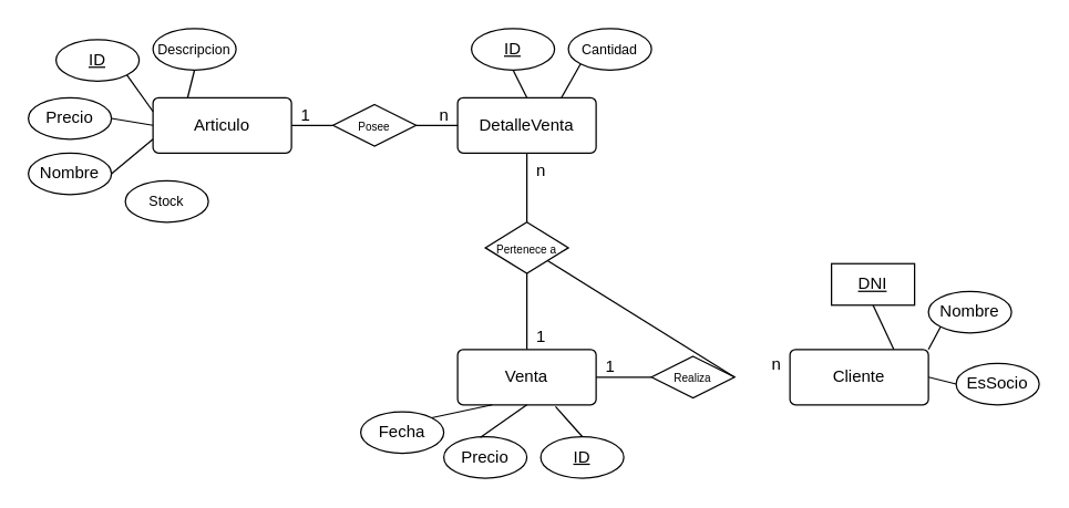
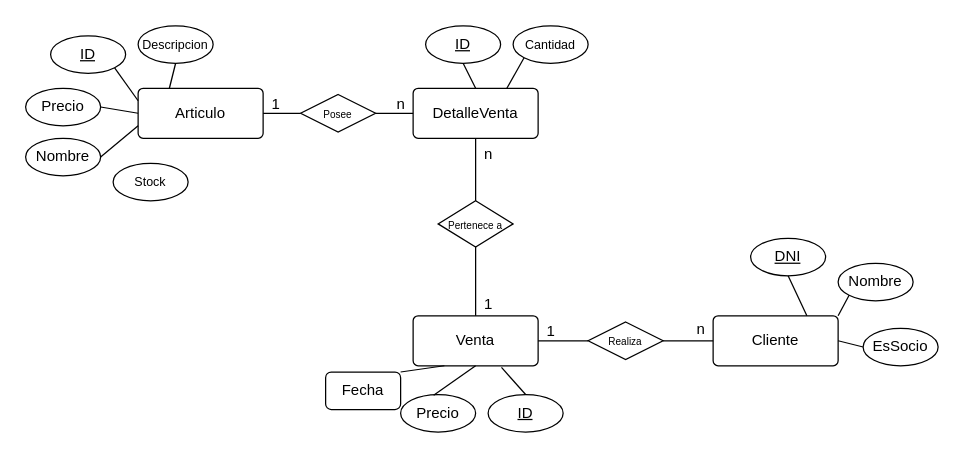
  <mxCell id="0" />
  <mxCell id="1" parent="0" />
  <mxCell id="2" value="Articulo" style="rounded=1;arcSize=10;whiteSpace=wrap;html=1;align=center;" vertex="1" parent="1"><mxGeometry x="110" y="70" width="100" height="40" as="geometry" /></mxCell>
  <mxCell id="3" value="Venta" style="rounded=1;arcSize=10;whiteSpace=wrap;html=1;align=center;" vertex="1" parent="1"><mxGeometry x="330" y="252" width="100" height="40" as="geometry" /></mxCell>
  <mxCell id="4" value="Cliente" style="rounded=1;arcSize=10;whiteSpace=wrap;html=1;align=center;" vertex="1" parent="1"><mxGeometry x="570" y="252" width="100" height="40" as="geometry" /></mxCell>
  <mxCell id="5" value="&lt;font style=&quot;font-size: 8px;&quot;&gt;Realiza&lt;/font&gt;" style="shape=rhombus;perimeter=rhombusPerimeter;whiteSpace=wrap;html=1;align=center;" vertex="1" parent="1"><mxGeometry x="470" y="257" width="60" height="30" as="geometry" /></mxCell>
- <mxCell id="6" value="&lt;u&gt;DNI&lt;/u&gt;" style="whiteSpace=wrap;html=1;align=center;rounded=0;" vertex="1" parent="1"><mxGeometry x="600" y="190" width="60" height="30" as="geometry" /></mxCell>
+ <mxCell id="6" value="&lt;u&gt;DNI&lt;/u&gt;" style="ellipse;whiteSpace=wrap;html=1;align=center;" vertex="1" parent="1"><mxGeometry x="600" y="190" width="60" height="30" as="geometry" /></mxCell>
  <mxCell id="7" value="Nombre" style="ellipse;whiteSpace=wrap;html=1;align=center;" vertex="1" parent="1"><mxGeometry x="670" y="210" width="60" height="30" as="geometry" /></mxCell>
  <mxCell id="8" value="EsSocio" style="ellipse;whiteSpace=wrap;html=1;align=center;" vertex="1" parent="1"><mxGeometry x="690" y="262" width="60" height="30" as="geometry" /></mxCell>
  <mxCell id="9" value="" style="endArrow=none;html=1;rounded=0;entryX=0.75;entryY=0;entryDx=0;entryDy=0;exitX=0.5;exitY=1;exitDx=0;exitDy=0;" edge="1" parent="1" source="6" target="4"><mxGeometry relative="1" as="geometry"><mxPoint x="420" y="282" as="sourcePoint" /><mxPoint x="580" y="282" as="targetPoint" /></mxGeometry></mxCell>
  <mxCell id="10" value="" style="endArrow=none;html=1;rounded=0;entryX=1;entryY=0;entryDx=0;entryDy=0;exitX=0;exitY=1;exitDx=0;exitDy=0;" edge="1" parent="1" source="7" target="4"><mxGeometry relative="1" as="geometry"><mxPoint x="640" y="230" as="sourcePoint" /><mxPoint x="655" y="262" as="targetPoint" /></mxGeometry></mxCell>
  <mxCell id="11" value="" style="endArrow=none;html=1;rounded=0;entryX=1;entryY=0.5;entryDx=0;entryDy=0;exitX=0;exitY=0.5;exitDx=0;exitDy=0;" edge="1" parent="1" source="8" target="4"><mxGeometry relative="1" as="geometry"><mxPoint x="689" y="246" as="sourcePoint" /><mxPoint x="680" y="262" as="targetPoint" /></mxGeometry></mxCell>
  <mxCell id="12" value="&lt;u&gt;ID&lt;/u&gt;" style="ellipse;whiteSpace=wrap;html=1;align=center;" vertex="1" parent="1"><mxGeometry x="40" y="28" width="60" height="30" as="geometry" /></mxCell>
  <mxCell id="13" value="" style="endArrow=none;html=1;rounded=0;entryX=1;entryY=1;entryDx=0;entryDy=0;exitX=0;exitY=0.25;exitDx=0;exitDy=0;" edge="1" parent="1" source="2" target="12"><mxGeometry relative="1" as="geometry"><mxPoint x="145" y="80" as="sourcePoint" /><mxPoint x="140" y="48" as="targetPoint" /></mxGeometry></mxCell>
  <mxCell id="14" value="Precio" style="ellipse;whiteSpace=wrap;html=1;align=center;" vertex="1" parent="1"><mxGeometry x="20" y="70" width="60" height="30" as="geometry" /></mxCell>
  <mxCell id="15" value="" style="endArrow=none;html=1;rounded=0;entryX=1;entryY=0.5;entryDx=0;entryDy=0;exitX=0;exitY=0.5;exitDx=0;exitDy=0;" edge="1" parent="1" source="2" target="14"><mxGeometry relative="1" as="geometry"><mxPoint x="120" y="80" as="sourcePoint" /><mxPoint x="101" y="64" as="targetPoint" /></mxGeometry></mxCell>
- <mxCell id="16" value="Fecha" style="ellipse;whiteSpace=wrap;html=1;align=center;" vertex="1" parent="1"><mxGeometry x="260" y="297" width="60" height="30" as="geometry" /></mxCell>
+ <mxCell id="16" value="Fecha" style="whiteSpace=wrap;html=1;align=center;rounded=1;" vertex="1" parent="1"><mxGeometry x="260" y="297" width="60" height="30" as="geometry" /></mxCell>
  <mxCell id="17" value="&lt;font style=&quot;font-size: 12px;&quot;&gt;Precio&lt;/font&gt;" style="ellipse;whiteSpace=wrap;html=1;align=center;" vertex="1" parent="1"><mxGeometry x="320" y="315" width="60" height="30" as="geometry" /></mxCell>
  <mxCell id="18" value="&lt;u&gt;ID&lt;/u&gt;" style="ellipse;whiteSpace=wrap;html=1;align=center;" vertex="1" parent="1"><mxGeometry x="390" y="315" width="60" height="30" as="geometry" /></mxCell>
  <mxCell id="19" value="" style="endArrow=none;html=1;rounded=0;entryX=0.707;entryY=1.034;entryDx=0;entryDy=0;exitX=0.5;exitY=0;exitDx=0;exitDy=0;entryPerimeter=0;" edge="1" parent="1" source="18" target="3"><mxGeometry relative="1" as="geometry"><mxPoint x="370" y="215" as="sourcePoint" /><mxPoint x="370" y="265" as="targetPoint" /></mxGeometry></mxCell>
  <mxCell id="20" value="" style="endArrow=none;html=1;rounded=0;entryX=0.44;entryY=0.017;entryDx=0;entryDy=0;exitX=0.5;exitY=1;exitDx=0;exitDy=0;entryPerimeter=0;" edge="1" parent="1" source="3" target="17"><mxGeometry relative="1" as="geometry"><mxPoint x="440" y="330" as="sourcePoint" /><mxPoint x="420" y="305" as="targetPoint" /></mxGeometry></mxCell>
  <mxCell id="21" value="" style="endArrow=none;html=1;rounded=0;entryX=1;entryY=0;entryDx=0;entryDy=0;exitX=0.25;exitY=1;exitDx=0;exitDy=0;" edge="1" parent="1" source="3" target="16"><mxGeometry relative="1" as="geometry"><mxPoint x="321" y="329" as="sourcePoint" /><mxPoint x="345" y="305" as="targetPoint" /></mxGeometry></mxCell>
  <mxCell id="22" value="Nombre" style="ellipse;whiteSpace=wrap;html=1;align=center;" vertex="1" parent="1"><mxGeometry x="20" y="110" width="60" height="30" as="geometry" /></mxCell>
  <mxCell id="23" value="" style="endArrow=none;html=1;rounded=0;entryX=1;entryY=0.5;entryDx=0;entryDy=0;exitX=0;exitY=0.75;exitDx=0;exitDy=0;" edge="1" parent="1" source="2" target="22"><mxGeometry relative="1" as="geometry"><mxPoint x="120" y="100" as="sourcePoint" /><mxPoint x="90" y="95" as="targetPoint" /></mxGeometry></mxCell>
  <mxCell id="24" value="DetalleVenta" style="rounded=1;arcSize=10;whiteSpace=wrap;html=1;align=center;" vertex="1" parent="1"><mxGeometry x="330" y="70" width="100" height="40" as="geometry" /></mxCell>
  <mxCell id="25" value="&lt;font style=&quot;font-size: 10px;&quot;&gt;Descripcion&lt;/font&gt;" style="ellipse;whiteSpace=wrap;html=1;align=center;" vertex="1" parent="1"><mxGeometry x="110" y="20" width="60" height="30" as="geometry" /></mxCell>
  <mxCell id="26" value="" style="endArrow=none;html=1;rounded=0;entryX=0.5;entryY=1;entryDx=0;entryDy=0;exitX=0.25;exitY=0;exitDx=0;exitDy=0;" edge="1" parent="1" source="2" target="25"><mxGeometry relative="1" as="geometry"><mxPoint x="120" y="90" as="sourcePoint" /><mxPoint x="101" y="64" as="targetPoint" /></mxGeometry></mxCell>
  <mxCell id="27" value="&lt;font style=&quot;font-size: 12px;&quot;&gt;&lt;u&gt;ID&lt;/u&gt;&lt;/font&gt;" style="ellipse;whiteSpace=wrap;html=1;align=center;" vertex="1" parent="1"><mxGeometry x="340" y="20" width="60" height="30" as="geometry" /></mxCell>
  <mxCell id="28" value="&lt;font style=&quot;font-size: 10px;&quot;&gt;Cantidad&lt;/font&gt;" style="ellipse;whiteSpace=wrap;html=1;align=center;" vertex="1" parent="1"><mxGeometry x="410" y="20" width="60" height="30" as="geometry" /></mxCell>
  <mxCell id="29" value="" style="endArrow=none;html=1;rounded=0;entryX=0.5;entryY=1;entryDx=0;entryDy=0;exitX=0.5;exitY=0;exitDx=0;exitDy=0;" edge="1" parent="1" source="24" target="27"><mxGeometry relative="1" as="geometry"><mxPoint x="145" y="80" as="sourcePoint" /><mxPoint x="150" y="60" as="targetPoint" /></mxGeometry></mxCell>
  <mxCell id="30" value="" style="endArrow=none;html=1;rounded=0;entryX=0;entryY=1;entryDx=0;entryDy=0;exitX=0.75;exitY=0;exitDx=0;exitDy=0;" edge="1" parent="1" source="24" target="28"><mxGeometry relative="1" as="geometry"><mxPoint x="390" y="80" as="sourcePoint" /><mxPoint x="380" y="60" as="targetPoint" /></mxGeometry></mxCell>
  <mxCell id="31" value="&lt;font style=&quot;font-size: 10px;&quot;&gt;Stock&lt;/font&gt;" style="ellipse;whiteSpace=wrap;html=1;align=center;" vertex="1" parent="1"><mxGeometry x="90" y="130" width="60" height="30" as="geometry" /></mxCell>
  <mxCell id="32" value="" style="endArrow=none;html=1;rounded=0;entryX=0.5;entryY=0;entryDx=0;entryDy=0;exitX=0.5;exitY=1;exitDx=0;exitDy=0;" edge="1" parent="1" source="24" target="3"><mxGeometry relative="1" as="geometry"><mxPoint x="145" y="120" as="sourcePoint" /><mxPoint x="130" y="140" as="targetPoint" /></mxGeometry></mxCell>
  <mxCell id="33" value="" style="endArrow=none;html=1;rounded=0;entryX=0;entryY=0.5;entryDx=0;entryDy=0;exitX=1;exitY=0.5;exitDx=0;exitDy=0;" edge="1" parent="1" source="38" target="24"><mxGeometry relative="1" as="geometry"><mxPoint x="390" y="120" as="sourcePoint" /><mxPoint x="390" y="257" as="targetPoint" /></mxGeometry></mxCell>
  <mxCell id="34" value="" style="endArrow=none;html=1;rounded=0;entryX=0;entryY=0.5;entryDx=0;entryDy=0;exitX=1;exitY=0.5;exitDx=0;exitDy=0;" edge="1" parent="1" target="5"><mxGeometry relative="1" as="geometry"><mxPoint x="430" y="272" as="sourcePoint" /><mxPoint x="340" y="105" as="targetPoint" /></mxGeometry></mxCell>
- <mxCell id="35" value="" style="endArrow=none;html=1;rounded=0;exitX=1;exitY=0.5;exitDx=0;exitDy=0;" edge="1" parent="1" source="5" target="36"><mxGeometry relative="1" as="geometry"><mxPoint x="544" y="282" as="sourcePoint" /><mxPoint x="494" y="287" as="targetPoint" /></mxGeometry></mxCell>
+ <mxCell id="35" value="" style="endArrow=none;html=1;rounded=0;entryX=0;entryY=0.5;entryDx=0;entryDy=0;exitX=1;exitY=0.5;exitDx=0;exitDy=0;" edge="1" parent="1" source="5" target="4"><mxGeometry relative="1" as="geometry"><mxPoint x="544" y="282" as="sourcePoint" /><mxPoint x="494" y="287" as="targetPoint" /></mxGeometry></mxCell>
  <mxCell id="36" value="&lt;font style=&quot;font-size: 8px;&quot;&gt;Pertenece a&lt;/font&gt;" style="shape=rhombus;perimeter=rhombusPerimeter;whiteSpace=wrap;html=1;align=center;" vertex="1" parent="1"><mxGeometry y="160" width="60" height="37" as="geometry" x="350" /></mxCell>
  <mxCell id="37" value="" style="endArrow=none;html=1;rounded=0;entryX=0;entryY=0.5;entryDx=0;entryDy=0;exitX=1;exitY=0.5;exitDx=0;exitDy=0;" edge="1" parent="1" source="2" target="38"><mxGeometry relative="1" as="geometry"><mxPoint x="210" y="90" as="sourcePoint" /><mxPoint x="330" y="90" as="targetPoint" /></mxGeometry></mxCell>
  <mxCell id="38" value="&lt;font style=&quot;font-size: 8px;&quot;&gt;Posee&lt;/font&gt;" style="shape=rhombus;perimeter=rhombusPerimeter;whiteSpace=wrap;html=1;align=center;" vertex="1" parent="1"><mxGeometry x="240" y="75" width="60" height="30" as="geometry" /></mxCell>
  <mxCell id="39" value="n" style="text;html=1;align=center;verticalAlign=middle;resizable=0;points=[];autosize=1;strokeColor=none;fillColor=none;" vertex="1" parent="1"><mxGeometry x="545" y="248" width="30" height="30" as="geometry" /></mxCell>
  <mxCell id="40" value="1" style="text;html=1;align=center;verticalAlign=middle;resizable=0;points=[];autosize=1;strokeColor=none;fillColor=none;" vertex="1" parent="1"><mxGeometry x="375" y="228" width="30" height="30" as="geometry" /></mxCell>
  <mxCell id="41" value="n" style="text;html=1;align=center;verticalAlign=middle;resizable=0;points=[];autosize=1;strokeColor=none;fillColor=none;" vertex="1" parent="1"><mxGeometry x="375" y="108" width="30" height="30" as="geometry" /></mxCell>
  <mxCell id="42" value="1" style="text;html=1;align=center;verticalAlign=middle;resizable=0;points=[];autosize=1;strokeColor=none;fillColor=none;" vertex="1" parent="1"><mxGeometry x="205" y="68" width="30" height="30" as="geometry" /></mxCell>
  <mxCell id="43" value="n" style="text;html=1;align=center;verticalAlign=middle;resizable=0;points=[];autosize=1;strokeColor=none;fillColor=none;" vertex="1" parent="1"><mxGeometry x="305" y="68" width="30" height="30" as="geometry" /></mxCell>
  <mxCell id="44" value="1" style="text;html=1;align=center;verticalAlign=middle;resizable=0;points=[];autosize=1;strokeColor=none;fillColor=none;" vertex="1" parent="1"><mxGeometry x="425" y="250" width="30" height="30" as="geometry" /></mxCell>
